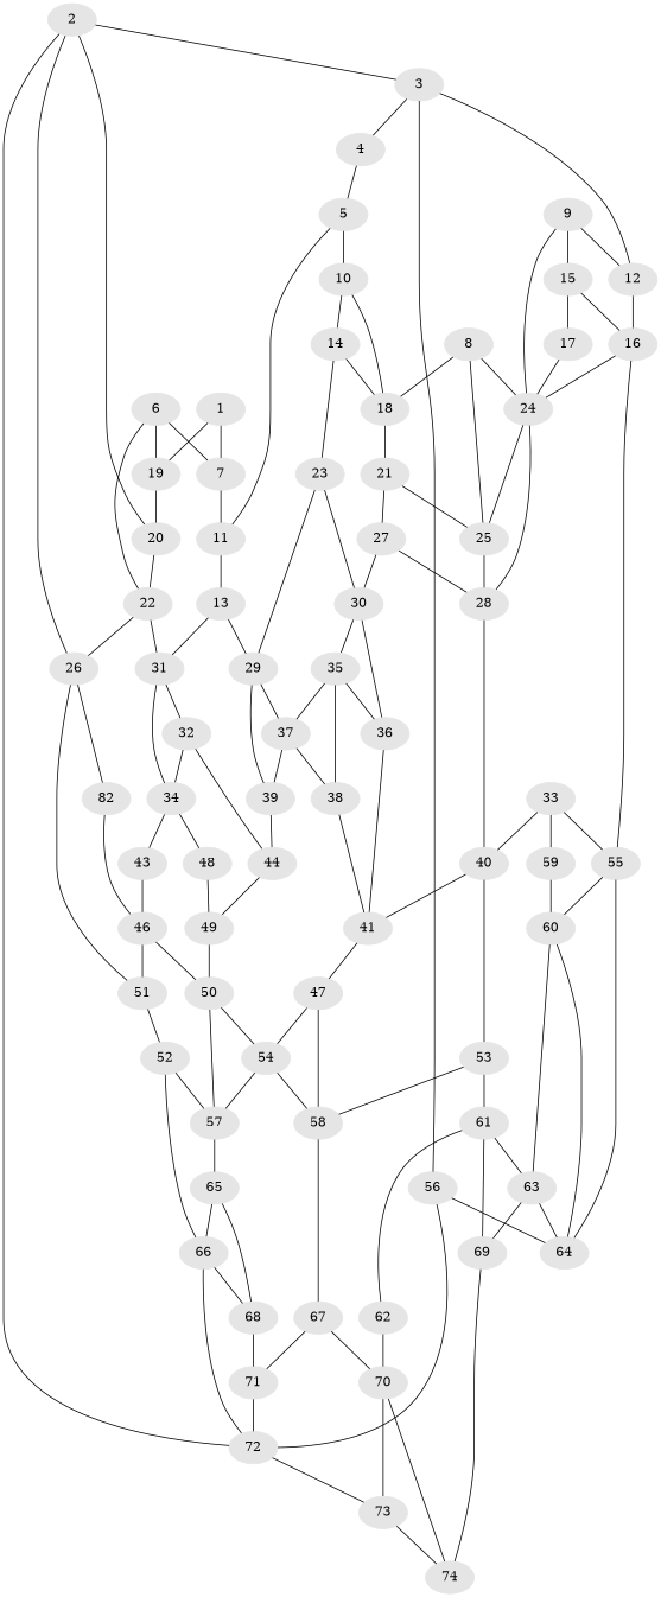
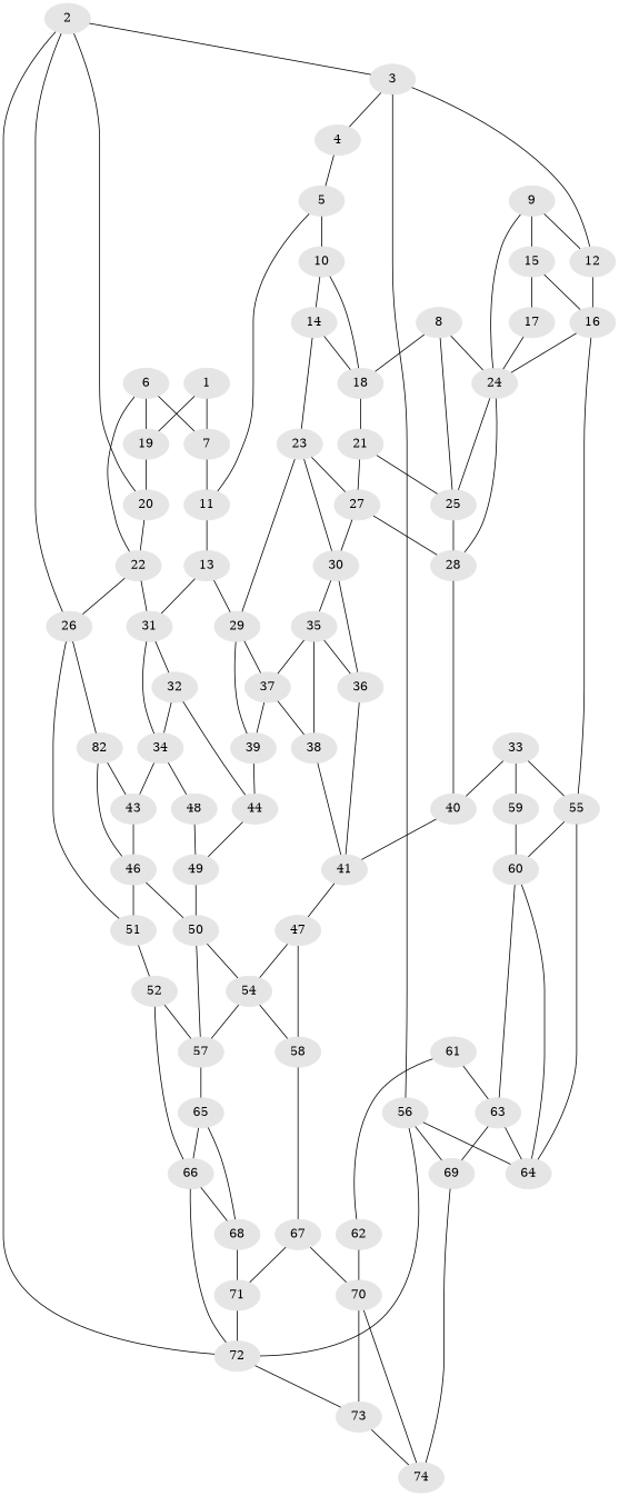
  graph {
    node [color=gray90 style=filled]
    edge [weight=1.0]
    1
    7
    19
    11
    20
    2
    3
    26
    72
    4
    12
    56
    22
    n14 [label=82]
    51
    73
    5
    16
    64
    69
    10
    18
    14
    13
    6
    31
    8
    24
    25
    21
    28
    9
    15
    17
    23
    29
    55
    37
    39
    32
    34
    27
    30
    60
    35
    36
    40
    43
    46
    52
    41
-   53
    38
    44
    48
    49
    33
    59
    47
    58
    61
    54
    50
    57
    67
    65
    66
    68
    63
    62
    74
    70
    71
    1 -- 7
    1 -- 19
    7 -- 11 [weight=2.0]
    19 -- 20 [weight=2.0]
    11 -- 13
    20 -- 22
    2 -- 20
    2 -- 3
    2 -- 26
    2 -- 72
    3 -- 4
    3 -- 12 [weight=2.0]
    3 -- 56
    26 -- n14
    26 -- 51
    72 -- 73
    4 -- 5
    12 -- 16
    56 -- 72
    56 -- 64
-   61 -- 69
+   56 -- 69
    22 -- 26
    22 -- 31
+   n14 -- 43
    n14 -- 46
    51 -- 52
    73 -- 74
    5 -- 11
    5 -- 10 [weight=2.0]
    16 -- 24
    16 -- 55
    69 -- 74 [weight=2.0]
    10 -- 18
    10 -- 14
    18 -- 21
    14 -- 18
    14 -- 23
    13 -- 31
    13 -- 29
    6 -- 7
    6 -- 19
    6 -- 22
    31 -- 32
    31 -- 34
    8 -- 18
    8 -- 24
    8 -- 25
    24 -- 25
    24 -- 28
    25 -- 28
    21 -- 25
    21 -- 27
    28 -- 40
    9 -- 12
    9 -- 24
    9 -- 15
    15 -- 16
    15 -- 17 [weight=2.0]
    17 -- 24
    23 -- 29
+   23 -- 27
    23 -- 30
    29 -- 37
    29 -- 39
    55 -- 64
    55 -- 60
    37 -- 39
    37 -- 38
    39 -- 44
    32 -- 34
    32 -- 44
    34 -- 43
    34 -- 48
    27 -- 28
    27 -- 30
    30 -- 35
    30 -- 36
    60 -- 64
    60 -- 63
    35 -- 37
    35 -- 36
    35 -- 38
    36 -- 41
    40 -- 41
-   40 -- 53
    43 -- 46
    46 -- 51
    46 -- 50
    52 -- 57
    52 -- 66
    41 -- 47
-   53 -- 58
-   53 -- 61 [weight=2.0]
    38 -- 41
    44 -- 49
    48 -- 49 [weight=2.0]
    49 -- 50
    33 -- 55
    33 -- 40
    33 -- 59
    59 -- 60 [weight=3.0]
    47 -- 58
    47 -- 54
    58 -- 67
    61 -- 63
    61 -- 62
    54 -- 58
    54 -- 57
    50 -- 54
    50 -- 57
    57 -- 65
    67 -- 70 [weight=2.0]
    67 -- 71
    65 -- 66
    65 -- 68
    66 -- 72
    66 -- 68
    68 -- 71 [weight=2.0]
    63 -- 64
    63 -- 69
    62 -- 70 [weight=2.0]
    70 -- 73
    70 -- 74
    71 -- 72
  }
